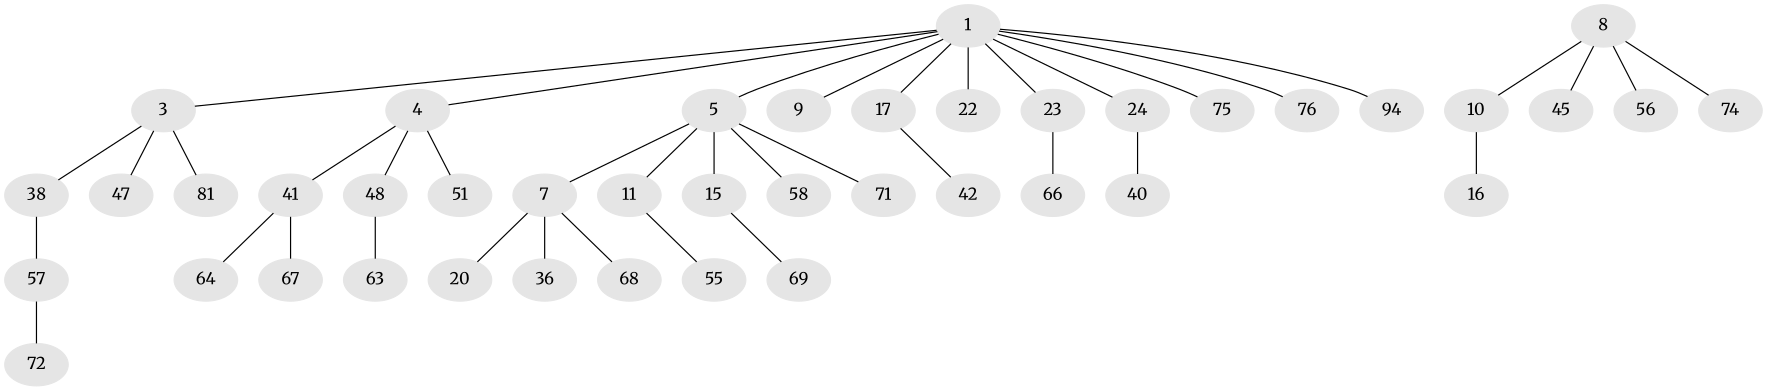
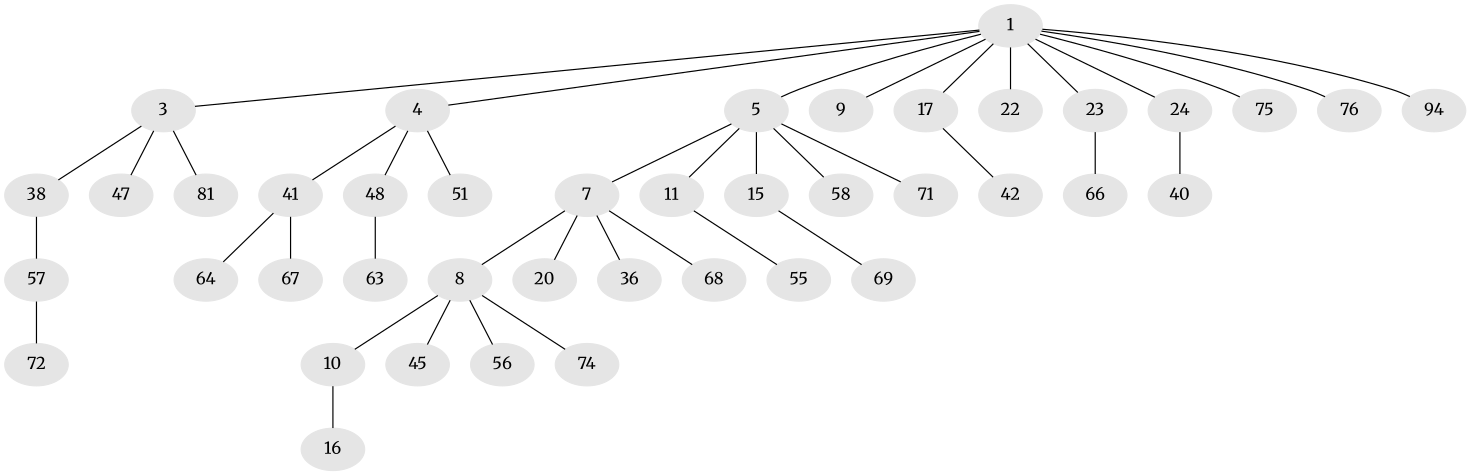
  graph {
    fontname=Merriweather
    node [color=gray90 fontname=Merriweather style=filled]
    edge [fontname=Merriweather]
    1 [super="+2"]
    3 [super="+30+99"]
    4 [super="+25"]
    5 [super="+6+12+31+14+35"]
    9
    17 [super="+34"]
    22 [super="+43"]
    23 [super="+27"]
    24 [super="+29"]
    n10 [label=75]
    76 [super="+96"]
    94 [super="+97"]
    38 [super="+46"]
    47 [super="+65"]
    81
    41 [super="+53+62"]
    48 [super="+93+75"]
    51 [super="+83"]
    7 [super="+19"]
    11 [super="+59+37+73"]
    15 [super="+18+61"]
    58 [super="+87"]
    71 [super="+82"]
    42 [super="+79"]
    66
    40
    57
    64
    67
    63 [super="+88+84"]
    8 [super="+13+85"]
    20 [super="+77"]
    36 [super="+44"]
    68
    55
    69
    10
    45
    56
    74
    16
    72
    1 -- 3
    1 -- 4
    1 -- 5
    1 -- 9
    1 -- 17
    1 -- 22
    1 -- 23
    1 -- 24
    1 -- n10
    1 -- 76
    1 -- 94
    3 -- 38
    3 -- 47
    3 -- 81
    4 -- 41
    4 -- 48
    4 -- 51
    5 -- 7
    5 -- 11
    5 -- 15
    5 -- 58
    5 -- 71
    17 -- 42
    23 -- 66
    24 -- 40
    38 -- 57
    41 -- 64
    41 -- 67
    48 -- 63
+   7 -- 8
    7 -- 20
    7 -- 36
    7 -- 68
    11 -- 55
    15 -- 69
    57 -- 72
    8 -- 10
    8 -- 45
    8 -- 56
    8 -- 74
    10 -- 16
  }
